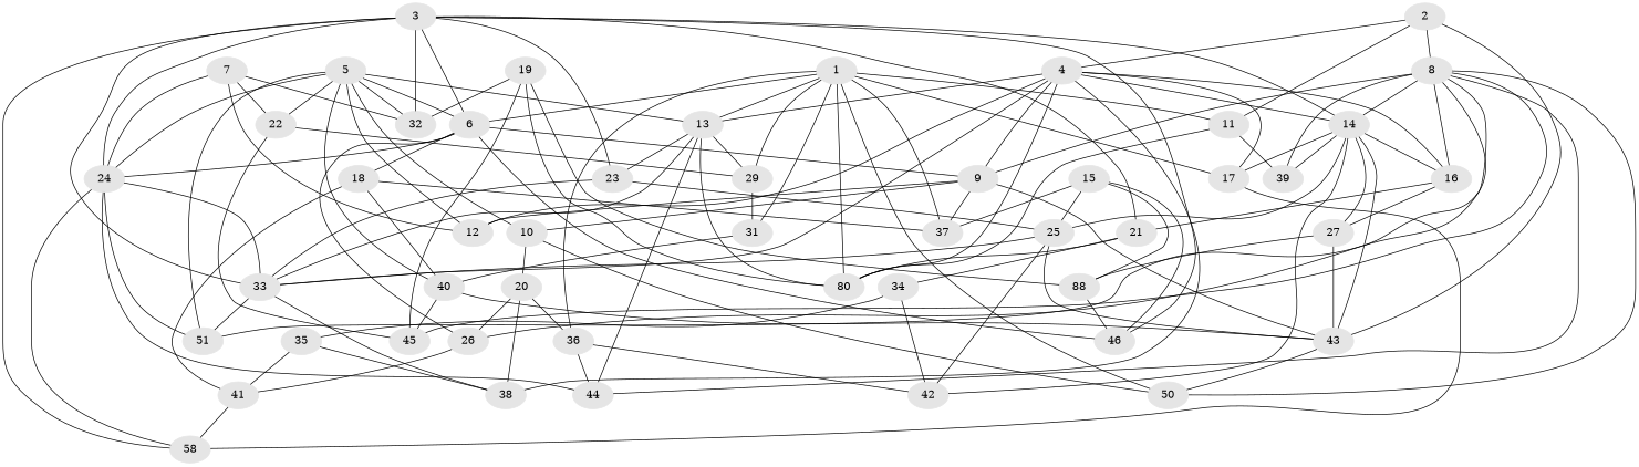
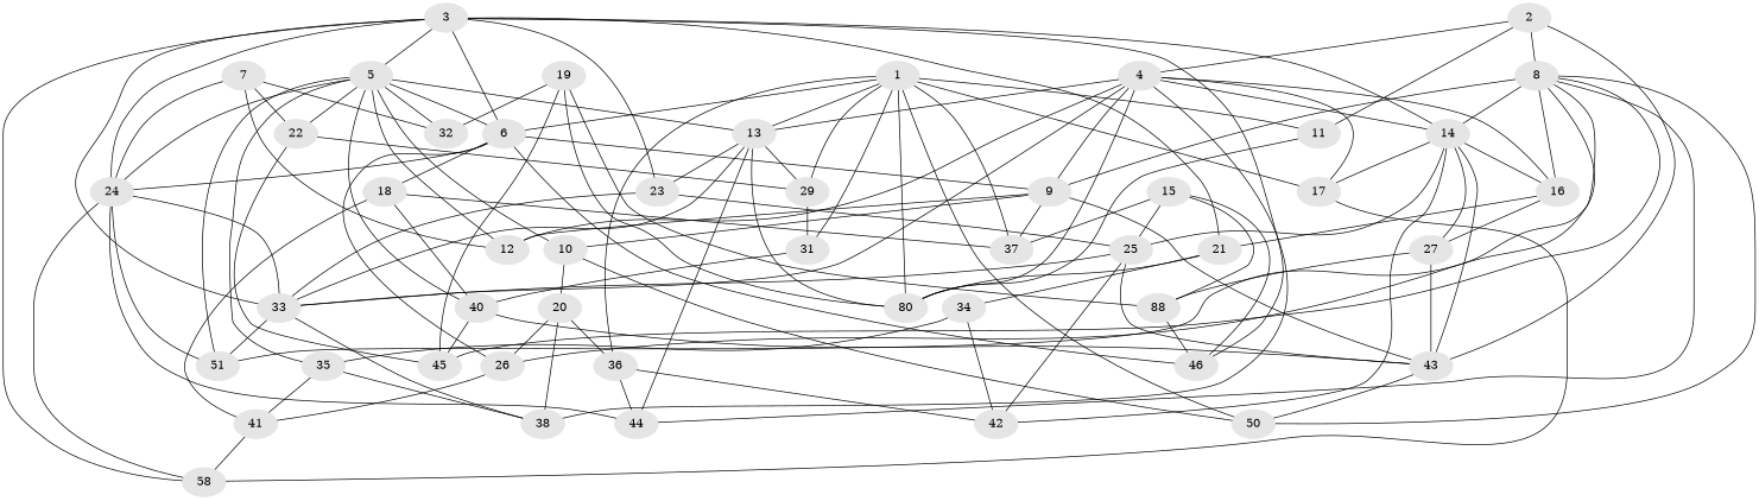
  graph {
    node [color=gray90 style=filled]
    edge [weight=1.0]
    1
    6
    11
    13
    17
    29
    n7 [label=80]
    31
    36
    37
    50
    24
    46
    9
    18
    26
-   39
    23
    33
    44
    n21 [label=58]
    40
    42
    2
    4
    8
    43
    14
    12
    16
    38
    51
    45
    3
    21
    32
    25
    27
    34
    10
    5
    22
    35
    20
    41
    7
    n47 [label=88]
    15
    19
    1 -- 6 [weight=2.0]
    1 -- 11
    1 -- 13
    1 -- 17
    1 -- 29
    1 -- n7 [weight=2.0]
    1 -- 31
    1 -- 36
    1 -- 37
    1 -- 50
    6 -- 24 [weight=2.0]
    6 -- 46
    6 -- 9
    6 -- 18
    6 -- 26
    11 -- n7
-   11 -- 39
    13 -- 29
    13 -- n7
    13 -- 23
    13 -- 33
    13 -- 44
    17 -- n21
    29 -- 31
    31 -- 40
    36 -- 44
    36 -- 42
    24 -- 33 [weight=2.0]
    24 -- 44
    24 -- n21
    24 -- 51
    9 -- 37
    9 -- 43 [weight=2.0]
    9 -- 12
    9 -- 10
    18 -- 37
    18 -- 40
    18 -- 41
    26 -- 41
    23 -- 33
    23 -- 25
    33 -- 38
    33 -- 51
    40 -- 43
    40 -- 45
    2 -- 11
    2 -- 4
    2 -- 8
    2 -- 43
    4 -- 13
    4 -- 17
    4 -- n7
    4 -- 9 [weight=2.0]
    4 -- 33
    4 -- 14
    4 -- 12
    4 -- 16 [weight=2.0]
    4 -- 38
    8 -- 50
    8 -- 9 [weight=3.0]
    8 -- 26
-   8 -- 39
    8 -- 44
    8 -- 14
    8 -- 16
    8 -- 51
    8 -- 45
    43 -- 50
    14 -- 17
-   14 -- 39
    14 -- 42
    14 -- 43 [weight=2.0]
    14 -- 16
    14 -- 25
    14 -- 27
    16 -- 21
    16 -- 27
    3 -- 6
    3 -- 24 [weight=3.0]
    3 -- 46
    3 -- 23
    3 -- 33
    3 -- n21
    3 -- 14 [weight=2.0]
    3 -- 21
-   3 -- 32
+   3 -- 5
    21 -- n7
    21 -- 34
    25 -- 33 [weight=2.0]
    25 -- 42
    25 -- 43 [weight=2.0]
    27 -- 43
    27 -- n47
    34 -- 42
    34 -- 35
    10 -- 50
    10 -- 20
    5 -- 6
    5 -- 13
    5 -- 24
    5 -- 40
    5 -- 12
    5 -- 51
    5 -- 32
    5 -- 10
    5 -- 22
+   5 -- 35
    22 -- 29
    22 -- 45
    35 -- 38
    35 -- 41
    20 -- 36
    20 -- 26
    20 -- 38
    41 -- n21
    7 -- 24
    7 -- 12
    7 -- 32
    7 -- 22
    n47 -- 46
    15 -- 37
    15 -- 46
    15 -- 25
    15 -- n47
    19 -- n7
    19 -- 45
    19 -- 32
    19 -- n47
  }
